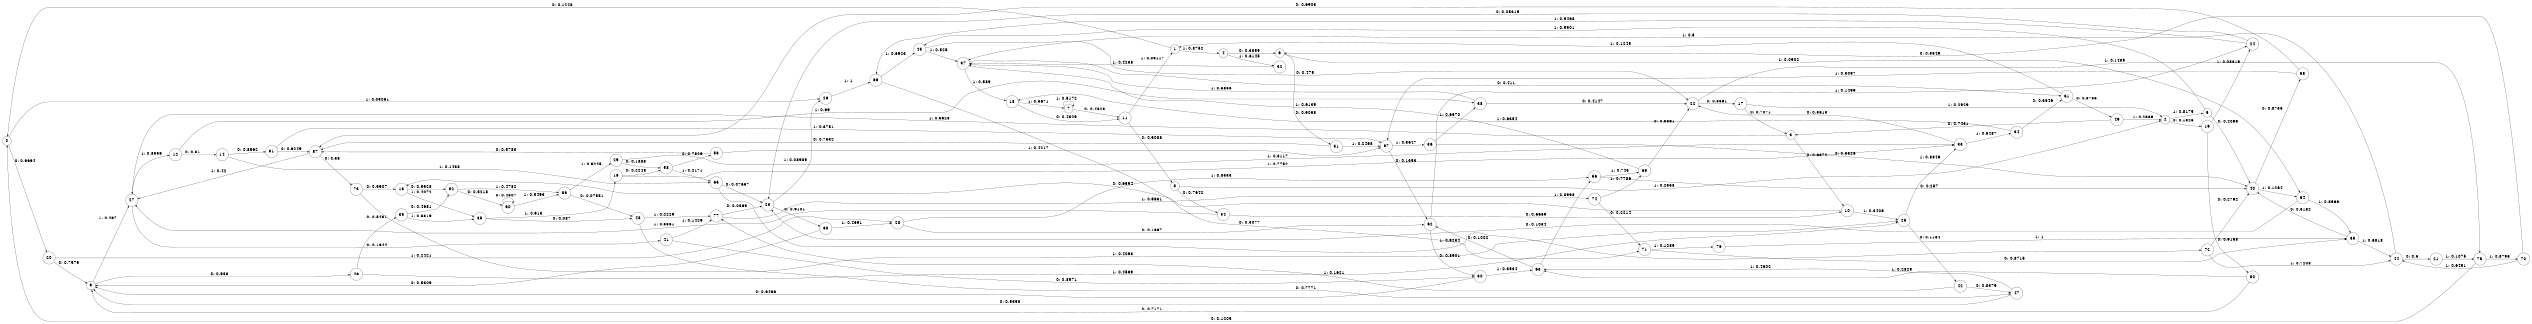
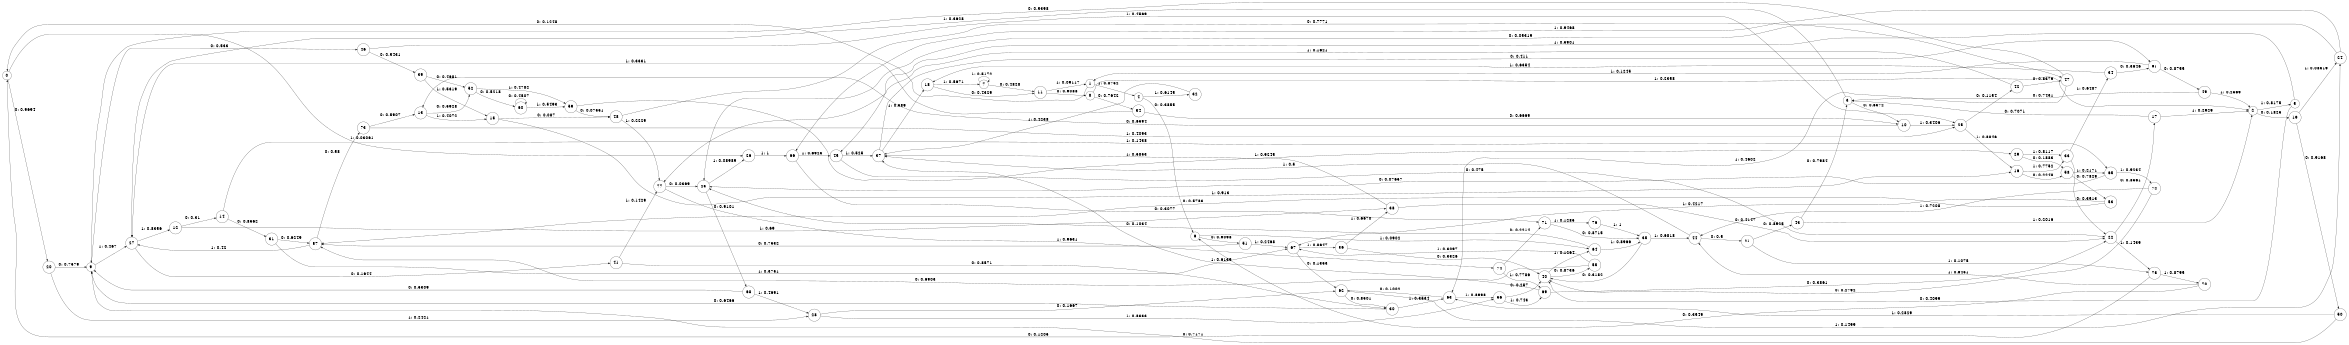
  digraph {
    rankdir=LR
    node [fontsize=24 shape=circle]
    edge [fontsize=24]
    0
    20
    26
    9
    28
    66
    27
    46
    62
    56
    45
    71
    1
    4
    6
    32
    51
    64
    37
    2
    19
    5
    50
    24
    40
    63
    23
    55
    22
    3
    10
    13
    25
    12
    41
    52
-   15 [label=85]
+   15
    16
    42
    14
    38
    77
    30
    57
    67
    35
    21
+   43
    75
    18
    61
    17
    73
    36
    68
    44
    7
    11
    8
    54
    39
    60
    59
    48
    58
    33
    47
    31
    65
    72
    29
    74
    53
    34
    69
    70
    76
    49
    0 -> 20 [label="0: 0.9694   "]
    0 -> 26 [label="1: 0.03061  "]
    20 -> 9 [label="0: 0.7579   "]
    20 -> 28 [label="1: 0.2421   "]
    26 -> 66 [label="1: 1        "]
    9 -> 27 [label="1: 0.467    "]
    9 -> 46 [label="0: 0.533    "]
    28 -> 62 [label="0: 0.1667   "]
    28 -> 56 [label="1: 0.8333   "]
    66 -> 45 [label="1: 0.6923   "]
    66 -> 71 [label="0: 0.3077   "]
    27 -> 12 [label="1: 0.8356   "]
    27 -> 41 [label="0: 0.1644   "]
    46 -> 25 [label="1: 0.4569   "]
    46 -> 39 [label="0: 0.5431   "]
    62 -> 24 [label="1: 0.1499   "]
    62 -> 30 [label="0: 0.8501   "]
    56 -> 40 [label="0: 0.257    "]
    56 -> 69 [label="1: 0.743    "]
    45 -> 37 [label="1: 0.525    "]
    45 -> 22 [label="0: 0.475    "]
    71 -> 35 [label="0: 0.8715   "]
    71 -> 76 [label="1: 0.1285   "]
    1 -> 0 [label="0: 0.1248   "]
    1 -> 4 [label="1: 0.8752   "]
    4 -> 6 [label="0: 0.3855   "]
    4 -> 32 [label="1: 0.6145   "]
    6 -> 51 [label="0: 0.9098   "]
    6 -> 64 [label="1: 0.0902   "]
    32 -> 37 [label="1: 0.4238   "]
    51 -> 57 [label="0: 0.7532   "]
    51 -> 67 [label="1: 0.2468   "]
    64 -> 23 [label="0: 0.1034   "]
    64 -> 35 [label="1: 0.8966   "]
    37 -> 18 [label="1: 0.589    "]
    37 -> 61 [label="0: 0.411    "]
    2 -> 19 [label="0: 0.1825   "]
    2 -> 5 [label="1: 0.8175   "]
    19 -> 50 [label="0: 0.9168   "]
    19 -> 24 [label="1: 0.08319  "]
    5 -> 45 [label="1: 0.5901   "]
    5 -> 40 [label="0: 0.4099   "]
    50 -> 9 [label="0: 0.7171   "]
    50 -> 63 [label="1: 0.2829   "]
    24 -> 66 [label="1: 0.9468   "]
    24 -> 23 [label="0: 0.05319  "]
    40 -> 64 [label="1: 0.1264   "]
    40 -> 55 [label="0: 0.8736   "]
    63 -> 62 [label="0: 0.1002   "]
    63 -> 56 [label="1: 0.8998   "]
    23 -> 26 [label="1: 0.08989  "]
    23 -> 68 [label="0: 0.9101   "]
    55 -> 57 [label="0: 0.6903   "]
    55 -> 67 [label="1: 0.3097   "]
    22 -> 75 [label="1: 0.1439   "]
    22 -> 17 [label="0: 0.8561   "]
    3 -> 27 [label="1: 0.3628   "]
    3 -> 10 [label="0: 0.6372   "]
    10 -> 13 [label="0: 0.6594   "]
    10 -> 25 [label="1: 0.3406   "]
    13 -> 52 [label="0: 0.5928   "]
    13 -> 15 [label="1: 0.4072   "]
-   25 -> 33 [label="1: 0.8846   "]
+   25 -> 16 [label="1: 0.8846   "]
    25 -> 42 [label="0: 0.1154   "]
    12 -> 14 [label="0: 0.31     "]
    12 -> 38 [label="1: 0.69     "]
    41 -> 77 [label="1: 0.1429   "]
    41 -> 30 [label="0: 0.8571   "]
    52 -> 60 [label="0: 0.5218   "]
    52 -> 59 [label="1: 0.4782   "]
    15 -> 16 [label="1: 0.913    "]
    15 -> 48 [label="0: 0.087    "]
    16 -> 58 [label="0: 0.2248   "]
    16 -> 33 [label="1: 0.7752   "]
    42 -> 77 [label="1: 0.1621   "]
    42 -> 47 [label="0: 0.8379   "]
    14 -> 31 [label="0: 0.8562   "]
    14 -> 65 [label="1: 0.1438   "]
    38 -> 37 [label="1: 0.5853   "]
    38 -> 22 [label="0: 0.4147   "]
    77 -> 23 [label="0: 0.0369   "]
    77 -> 74 [label="1: 0.9631   "]
    30 -> 9 [label="0: 0.6466   "]
    30 -> 63 [label="1: 0.3534   "]
    57 -> 27 [label="1: 0.42     "]
    57 -> 73 [label="0: 0.58     "]
    67 -> 62 [label="0: 0.1353   "]
    67 -> 36 [label="1: 0.8647   "]
    35 -> 40 [label="0: 0.3182   "]
    35 -> 44 [label="1: 0.6818   "]
+   21 -> 43 [label="0: 0.8925   "]
    21 -> 75 [label="1: 0.1075   "]
+   43 -> 2 [label="1: 0.2016   "]
+   43 -> 3 [label="0: 0.7984   "]
    75 -> 0 [label="0: 0.1205   "]
    75 -> 70 [label="1: 0.8795   "]
    18 -> 7 [label="1: 0.5671   "]
    18 -> 11 [label="0: 0.4329   "]
    61 -> 1 [label="1: 0.1245   "]
    61 -> 49 [label="0: 0.8755   "]
    17 -> 2 [label="1: 0.2929   "]
    17 -> 3 [label="0: 0.7071   "]
    73 -> 13 [label="0: 0.5907   "]
    73 -> 25 [label="1: 0.4093   "]
    36 -> 40 [label="0: 0.3326   "]
    36 -> 38 [label="1: 0.6670   "]
    68 -> 9 [label="0: 0.5309   "]
    68 -> 28 [label="1: 0.4691   "]
    44 -> 37 [label="1: 0.5      "]
    44 -> 21 [label="0: 0.5      "]
    7 -> 7 [label="1: 0.5172   "]
    7 -> 11 [label="0: 0.4828   "]
    11 -> 1 [label="1: 0.09117  "]
    11 -> 8 [label="0: 0.9088   "]
    8 -> 2 [label="1: 0.2358   "]
    8 -> 54 [label="0: 0.7642   "]
    54 -> 27 [label="1: 0.3331   "]
    54 -> 10 [label="0: 0.6669   "]
    39 -> 52 [label="0: 0.4681   "]
    39 -> 15 [label="1: 0.5319   "]
    60 -> 60 [label="0: 0.4507   "]
    60 -> 59 [label="1: 0.5493   "]
    59 -> 48 [label="0: 0.07551  "]
    59 -> 29 [label="1: 0.9245   "]
    48 -> 77 [label="1: 0.2229   "]
    48 -> 47 [label="0: 0.7771   "]
    58 -> 65 [label="1: 0.2171   "]
    58 -> 53 [label="0: 0.7829   "]
    33 -> 22 [label="0: 0.3513   "]
    33 -> 34 [label="1: 0.6487   "]
    47 -> 9 [label="0: 0.5398   "]
    47 -> 63 [label="1: 0.4602   "]
    31 -> 57 [label="0: 0.6249   "]
    31 -> 67 [label="1: 0.3751   "]
    65 -> 23 [label="0: 0.07657  "]
    65 -> 72 [label="1: 0.9234   "]
    72 -> 40 [label="0: 0.2792   "]
    72 -> 44 [label="1: 0.7208   "]
    29 -> 58 [label="0: 0.1883   "]
    29 -> 33 [label="1: 0.8117   "]
    74 -> 71 [label="0: 0.2214   "]
    74 -> 69 [label="1: 0.7786   "]
    53 -> 57 [label="0: 0.5783   "]
    53 -> 67 [label="1: 0.4217   "]
    34 -> 18 [label="1: 0.6354   "]
    34 -> 61 [label="0: 0.3646   "]
    69 -> 37 [label="1: 0.6139   "]
    69 -> 22 [label="0: 0.3861   "]
    70 -> 6 [label="0: 0.3549   "]
    70 -> 44 [label="1: 0.6451   "]
    76 -> 35 [label="1: 1        "]
    49 -> 2 [label="1: 0.2569   "]
    49 -> 3 [label="0: 0.7431   "]
  }
